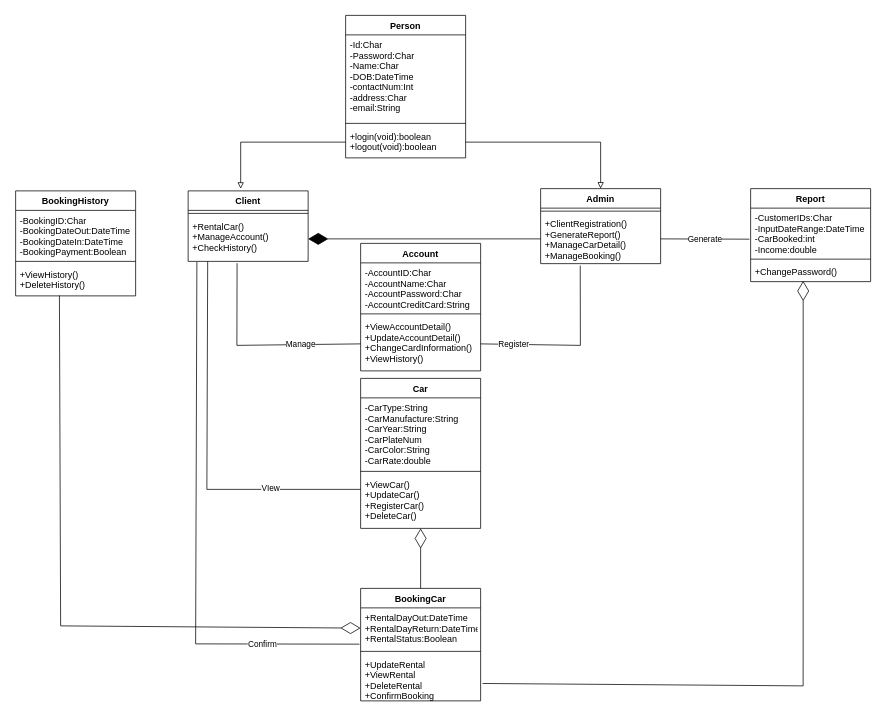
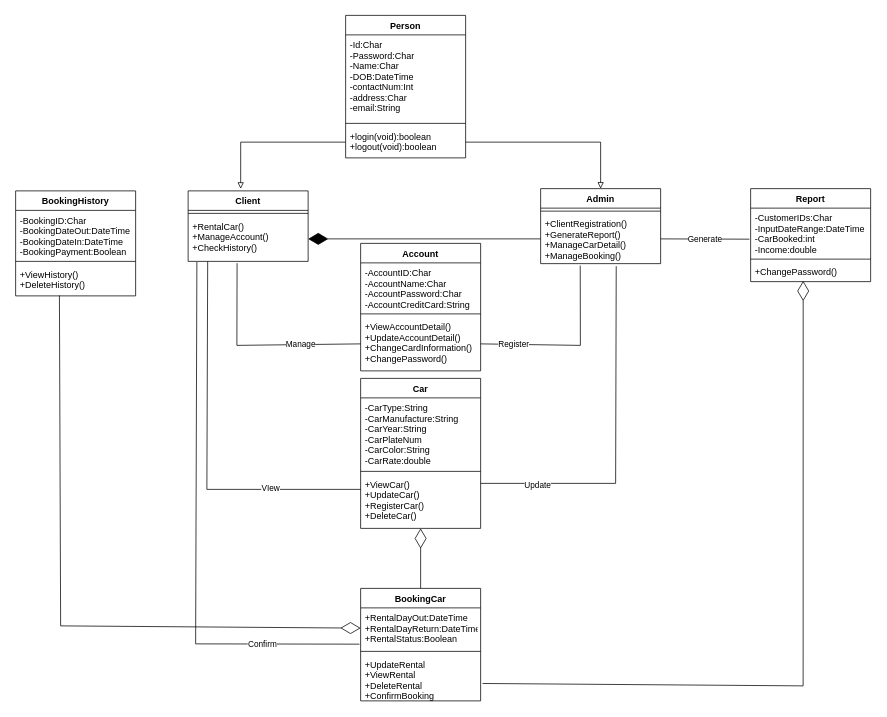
  <mxCell id="0" />
  <mxCell id="1" parent="0" />
  <mxCell id="2" value="Client" style="swimlane;fontStyle=1;align=center;verticalAlign=top;childLayout=stackLayout;horizontal=1;startSize=26;horizontalStack=0;resizeParent=1;resizeParentMax=0;resizeLast=0;collapsible=1;marginBottom=0;" parent="1" vertex="1"><mxGeometry x="250" y="254" width="160" height="94" as="geometry" /></mxCell>
  <mxCell id="3" value="" style="line;strokeWidth=1;fillColor=none;align=left;verticalAlign=middle;spacingTop=-1;spacingLeft=3;spacingRight=3;rotatable=0;labelPosition=right;points=[];portConstraint=eastwest;strokeColor=inherit;" parent="2" vertex="1"><mxGeometry y="26" width="160" height="8" as="geometry" /></mxCell>
  <mxCell id="4" value="+RentalCar()&#10;+ManageAccount()&#10;+CheckHistory()" style="text;strokeColor=none;fillColor=none;align=left;verticalAlign=top;spacingLeft=4;spacingRight=4;overflow=hidden;rotatable=0;points=[[0,0.5],[1,0.5]];portConstraint=eastwest;" parent="2" vertex="1"><mxGeometry y="34" width="160" height="60" as="geometry" /></mxCell>
  <mxCell id="5" value="Admin" style="swimlane;fontStyle=1;align=center;verticalAlign=top;childLayout=stackLayout;horizontal=1;startSize=26;horizontalStack=0;resizeParent=1;resizeParentMax=0;resizeLast=0;collapsible=1;marginBottom=0;" parent="1" vertex="1"><mxGeometry x="720" y="251" width="160" height="100" as="geometry" /></mxCell>
  <mxCell id="6" value="" style="line;strokeWidth=1;fillColor=none;align=left;verticalAlign=middle;spacingTop=-1;spacingLeft=3;spacingRight=3;rotatable=0;labelPosition=right;points=[];portConstraint=eastwest;strokeColor=inherit;" parent="5" vertex="1"><mxGeometry y="26" width="160" height="8" as="geometry" /></mxCell>
  <mxCell id="7" value="+ClientRegistration()&#10;+GenerateReport()&#10;+ManageCarDetail()&#10;+ManageBooking()&#10;" style="text;strokeColor=none;fillColor=none;align=left;verticalAlign=top;spacingLeft=4;spacingRight=4;overflow=hidden;rotatable=0;points=[[0,0.5],[1,0.5]];portConstraint=eastwest;" parent="5" vertex="1"><mxGeometry y="34" width="160" height="66" as="geometry" /></mxCell>
  <mxCell id="8" value="Person" style="swimlane;fontStyle=1;align=center;verticalAlign=top;childLayout=stackLayout;horizontal=1;startSize=26;horizontalStack=0;resizeParent=1;resizeParentMax=0;resizeLast=0;collapsible=1;marginBottom=0;" parent="1" vertex="1"><mxGeometry x="460" y="20" width="160" height="190" as="geometry" /></mxCell>
  <mxCell id="9" value="-Id:Char&#10;-Password:Char&#10;-Name:Char&#10;-DOB:DateTime&#10;-contactNum:Int&#10;-address:Char&#10;-email:String" style="text;strokeColor=none;fillColor=none;align=left;verticalAlign=top;spacingLeft=4;spacingRight=4;overflow=hidden;rotatable=0;points=[[0,0.5],[1,0.5]];portConstraint=eastwest;" parent="8" vertex="1"><mxGeometry y="26" width="160" height="114" as="geometry" /></mxCell>
  <mxCell id="10" value="" style="line;strokeWidth=1;fillColor=none;align=left;verticalAlign=middle;spacingTop=-1;spacingLeft=3;spacingRight=3;rotatable=0;labelPosition=right;points=[];portConstraint=eastwest;strokeColor=inherit;" parent="8" vertex="1"><mxGeometry y="140" width="160" height="8" as="geometry" /></mxCell>
  <mxCell id="11" value="+login(void):boolean&#10;+logout(void):boolean" style="text;strokeColor=none;fillColor=none;align=left;verticalAlign=top;spacingLeft=4;spacingRight=4;overflow=hidden;rotatable=0;points=[[0,0.5],[1,0.5]];portConstraint=eastwest;" parent="8" vertex="1"><mxGeometry y="148" width="160" height="42" as="geometry" /></mxCell>
  <mxCell id="12" value="Account" style="swimlane;fontStyle=1;align=center;verticalAlign=top;childLayout=stackLayout;horizontal=1;startSize=26;horizontalStack=0;resizeParent=1;resizeParentMax=0;resizeLast=0;collapsible=1;marginBottom=0;" parent="1" vertex="1"><mxGeometry x="480" y="324" width="160" height="170" as="geometry" /></mxCell>
  <mxCell id="13" value="-AccountID:Char&#10;-AccountName:Char&#10;-AccountPassword:Char&#10;-AccountCreditCard:String" style="text;strokeColor=none;fillColor=none;align=left;verticalAlign=top;spacingLeft=4;spacingRight=4;overflow=hidden;rotatable=0;points=[[0,0.5],[1,0.5]];portConstraint=eastwest;" parent="12" vertex="1"><mxGeometry y="26" width="160" height="64" as="geometry" /></mxCell>
  <mxCell id="14" value="" style="line;strokeWidth=1;fillColor=none;align=left;verticalAlign=middle;spacingTop=-1;spacingLeft=3;spacingRight=3;rotatable=0;labelPosition=right;points=[];portConstraint=eastwest;strokeColor=inherit;" parent="12" vertex="1"><mxGeometry y="90" width="160" height="8" as="geometry" /></mxCell>
- <mxCell id="15" value="+ViewAccountDetail()&#10;+UpdateAccountDetail()&#10;+ChangeCardInformation()&#10;+ViewHistory()" style="text;strokeColor=none;fillColor=none;align=left;verticalAlign=top;spacingLeft=4;spacingRight=4;overflow=hidden;rotatable=0;points=[[0,0.5],[1,0.5]];portConstraint=eastwest;" parent="12" vertex="1"><mxGeometry y="98" width="160" height="72" as="geometry" /></mxCell>
+ <mxCell id="15" value="+ViewAccountDetail()&#10;+UpdateAccountDetail()&#10;+ChangeCardInformation()&#10;+ChangePassword()" style="text;strokeColor=none;fillColor=none;align=left;verticalAlign=top;spacingLeft=4;spacingRight=4;overflow=hidden;rotatable=0;points=[[0,0.5],[1,0.5]];portConstraint=eastwest;" parent="12" vertex="1"><mxGeometry y="98" width="160" height="72" as="geometry" /></mxCell>
  <mxCell id="16" value="BookingCar" style="swimlane;fontStyle=1;align=center;verticalAlign=top;childLayout=stackLayout;horizontal=1;startSize=26;horizontalStack=0;resizeParent=1;resizeParentMax=0;resizeLast=0;collapsible=1;marginBottom=0;" parent="1" vertex="1"><mxGeometry x="480" y="784" width="160" height="150" as="geometry" /></mxCell>
  <mxCell id="17" value="+RentalDayOut:DateTime&#10;+RentalDayReturn:DateTime&#10;+RentalStatus:Boolean" style="text;strokeColor=none;fillColor=none;align=left;verticalAlign=top;spacingLeft=4;spacingRight=4;overflow=hidden;rotatable=0;points=[[0,0.5],[1,0.5]];portConstraint=eastwest;" parent="16" vertex="1"><mxGeometry y="26" width="160" height="54" as="geometry" /></mxCell>
  <mxCell id="18" value="" style="line;strokeWidth=1;fillColor=none;align=left;verticalAlign=middle;spacingTop=-1;spacingLeft=3;spacingRight=3;rotatable=0;labelPosition=right;points=[];portConstraint=eastwest;strokeColor=inherit;" parent="16" vertex="1"><mxGeometry y="80" width="160" height="8" as="geometry" /></mxCell>
  <mxCell id="19" value="+UpdateRental&#10;+ViewRental&#10;+DeleteRental&#10;+ConfirmBooking" style="text;strokeColor=none;fillColor=none;align=left;verticalAlign=top;spacingLeft=4;spacingRight=4;overflow=hidden;rotatable=0;points=[[0,0.5],[1,0.5]];portConstraint=eastwest;" parent="16" vertex="1"><mxGeometry y="88" width="160" height="62" as="geometry" /></mxCell>
  <mxCell id="20" value="BookingHistory" style="swimlane;fontStyle=1;align=center;verticalAlign=top;childLayout=stackLayout;horizontal=1;startSize=26;horizontalStack=0;resizeParent=1;resizeParentMax=0;resizeLast=0;collapsible=1;marginBottom=0;" parent="1" vertex="1"><mxGeometry x="20" y="254" width="160" height="140" as="geometry" /></mxCell>
  <mxCell id="21" value="-BookingID:Char&#10;-BookingDateOut:DateTime&#10;-BookingDateIn:DateTime&#10;-BookingPayment:Boolean" style="text;strokeColor=none;fillColor=none;align=left;verticalAlign=top;spacingLeft=4;spacingRight=4;overflow=hidden;rotatable=0;points=[[0,0.5],[1,0.5]];portConstraint=eastwest;" parent="20" vertex="1"><mxGeometry y="26" width="160" height="64" as="geometry" /></mxCell>
  <mxCell id="22" value="" style="line;strokeWidth=1;fillColor=none;align=left;verticalAlign=middle;spacingTop=-1;spacingLeft=3;spacingRight=3;rotatable=0;labelPosition=right;points=[];portConstraint=eastwest;strokeColor=inherit;" parent="20" vertex="1"><mxGeometry y="90" width="160" height="8" as="geometry" /></mxCell>
  <mxCell id="23" value="+ViewHistory()&#10;+DeleteHistory()" style="text;strokeColor=none;fillColor=none;align=left;verticalAlign=top;spacingLeft=4;spacingRight=4;overflow=hidden;rotatable=0;points=[[0,0.5],[1,0.5]];portConstraint=eastwest;" parent="20" vertex="1"><mxGeometry y="98" width="160" height="42" as="geometry" /></mxCell>
  <mxCell id="24" value="Car" style="swimlane;fontStyle=1;align=center;verticalAlign=top;childLayout=stackLayout;horizontal=1;startSize=26;horizontalStack=0;resizeParent=1;resizeParentMax=0;resizeLast=0;collapsible=1;marginBottom=0;" parent="1" vertex="1"><mxGeometry x="480" y="504" width="160" height="200" as="geometry" /></mxCell>
  <mxCell id="25" value="-CarType:String&#10;-CarManufacture:String&#10;-CarYear:String&#10;-CarPlateNum&#10;-CarColor:String&#10;-CarRate:double" style="text;strokeColor=none;fillColor=none;align=left;verticalAlign=top;spacingLeft=4;spacingRight=4;overflow=hidden;rotatable=0;points=[[0,0.5],[1,0.5]];portConstraint=eastwest;" parent="24" vertex="1"><mxGeometry y="26" width="160" height="94" as="geometry" /></mxCell>
  <mxCell id="26" value="" style="line;strokeWidth=1;fillColor=none;align=left;verticalAlign=middle;spacingTop=-1;spacingLeft=3;spacingRight=3;rotatable=0;labelPosition=right;points=[];portConstraint=eastwest;strokeColor=inherit;" parent="24" vertex="1"><mxGeometry y="120" width="160" height="8" as="geometry" /></mxCell>
  <mxCell id="27" value="+ViewCar()&#10;+UpdateCar()&#10;+RegisterCar()&#10;+DeleteCar()" style="text;strokeColor=none;fillColor=none;align=left;verticalAlign=top;spacingLeft=4;spacingRight=4;overflow=hidden;rotatable=0;points=[[0,0.5],[1,0.5]];portConstraint=eastwest;" parent="24" vertex="1"><mxGeometry y="128" width="160" height="72" as="geometry" /></mxCell>
  <mxCell id="28" style="edgeStyle=orthogonalEdgeStyle;rounded=0;orthogonalLoop=1;jettySize=auto;html=1;entryX=0.438;entryY=-0.03;entryDx=0;entryDy=0;entryPerimeter=0;endArrow=block;endFill=0;" parent="1" source="11" target="2" edge="1"><mxGeometry relative="1" as="geometry" /></mxCell>
  <mxCell id="29" style="edgeStyle=orthogonalEdgeStyle;rounded=0;orthogonalLoop=1;jettySize=auto;html=1;entryX=0.5;entryY=0;entryDx=0;entryDy=0;endArrow=block;endFill=0;" parent="1" source="11" target="5" edge="1"><mxGeometry relative="1" as="geometry" /></mxCell>
  <mxCell id="30" value="Report" style="swimlane;fontStyle=1;align=center;verticalAlign=top;childLayout=stackLayout;horizontal=1;startSize=26;horizontalStack=0;resizeParent=1;resizeParentMax=0;resizeLast=0;collapsible=1;marginBottom=0;" parent="1" vertex="1"><mxGeometry x="1000" y="251" width="160" height="124" as="geometry" /></mxCell>
  <mxCell id="31" value="-CustomerIDs:Char&#10;-InputDateRange:DateTime&#10;-CarBooked:int&#10;-Income:double" style="text;strokeColor=none;fillColor=none;align=left;verticalAlign=top;spacingLeft=4;spacingRight=4;overflow=hidden;rotatable=0;points=[[0,0.5],[1,0.5]];portConstraint=eastwest;" parent="30" vertex="1"><mxGeometry y="26" width="160" height="64" as="geometry" /></mxCell>
  <mxCell id="32" value="" style="line;strokeWidth=1;fillColor=none;align=left;verticalAlign=middle;spacingTop=-1;spacingLeft=3;spacingRight=3;rotatable=0;labelPosition=right;points=[];portConstraint=eastwest;strokeColor=inherit;" parent="30" vertex="1"><mxGeometry y="90" width="160" height="8" as="geometry" /></mxCell>
  <mxCell id="33" value="+ChangePassword()" style="text;strokeColor=none;fillColor=none;align=left;verticalAlign=top;spacingLeft=4;spacingRight=4;overflow=hidden;rotatable=0;points=[[0,0.5],[1,0.5]];portConstraint=eastwest;" parent="30" vertex="1"><mxGeometry y="98" width="160" height="26" as="geometry" /></mxCell>
  <mxCell id="34" value="" style="endArrow=diamondThin;endFill=1;endSize=24;html=1;rounded=0;entryX=1;entryY=0.5;entryDx=0;entryDy=0;exitX=0;exitY=0.5;exitDx=0;exitDy=0;" parent="1" source="7" target="4" edge="1"><mxGeometry width="160" relative="1" as="geometry"><mxPoint x="400" y="374" as="sourcePoint" /><mxPoint x="560" y="374" as="targetPoint" /></mxGeometry></mxCell>
  <mxCell id="35" value="Manage" style="endArrow=none;html=1;rounded=0;exitX=0.408;exitY=1.04;exitDx=0;exitDy=0;exitPerimeter=0;entryX=0;entryY=0.5;entryDx=0;entryDy=0;" parent="1" source="4" target="15" edge="1"><mxGeometry x="0.417" width="50" height="50" relative="1" as="geometry"><mxPoint x="460" y="504" as="sourcePoint" /><mxPoint x="510" y="454" as="targetPoint" /><Array as="points"><mxPoint x="315" y="460" /></Array><mxPoint as="offset" /></mxGeometry></mxCell>
  <mxCell id="36" value="" style="endArrow=none;html=1;rounded=0;entryX=0.33;entryY=1.039;entryDx=0;entryDy=0;entryPerimeter=0;exitX=1;exitY=0.5;exitDx=0;exitDy=0;" parent="1" source="15" target="7" edge="1"><mxGeometry width="50" height="50" relative="1" as="geometry"><mxPoint x="460" y="504" as="sourcePoint" /><mxPoint x="510" y="454" as="targetPoint" /><Array as="points"><mxPoint x="773" y="460" /></Array></mxGeometry></mxCell>
  <mxCell id="37" value="Register" style="edgeLabel;html=1;align=center;verticalAlign=middle;resizable=0;points=[];" parent="36" vertex="1" connectable="0"><mxGeometry x="-0.642" y="1" relative="1" as="geometry"><mxPoint as="offset" /></mxGeometry></mxCell>
+ <mxCell id="38" value="" style="endArrow=none;html=1;rounded=0;entryX=0.63;entryY=1.052;entryDx=0;entryDy=0;entryPerimeter=0;exitX=1;exitY=0.167;exitDx=0;exitDy=0;exitPerimeter=0;" parent="1" source="27" target="7" edge="1"><mxGeometry width="50" height="50" relative="1" as="geometry"><mxPoint x="460" y="504" as="sourcePoint" /><mxPoint x="510" y="454" as="targetPoint" /><Array as="points"><mxPoint x="820" y="644" /></Array></mxGeometry></mxCell>
+ <mxCell id="39" value="Update" style="edgeLabel;html=1;align=center;verticalAlign=middle;resizable=0;points=[];" parent="38" vertex="1" connectable="0"><mxGeometry x="-0.681" y="-2" relative="1" as="geometry"><mxPoint as="offset" /></mxGeometry></mxCell>
  <mxCell id="40" value="" style="endArrow=none;html=1;rounded=0;entryX=0.163;entryY=1;entryDx=0;entryDy=0;entryPerimeter=0;" parent="1" target="4" edge="1"><mxGeometry width="50" height="50" relative="1" as="geometry"><mxPoint x="480" y="652" as="sourcePoint" /><mxPoint x="510" y="454" as="targetPoint" /><Array as="points"><mxPoint x="275" y="652" /></Array></mxGeometry></mxCell>
  <mxCell id="41" value="VIew" style="edgeLabel;html=1;align=center;verticalAlign=middle;resizable=0;points=[];" parent="40" vertex="1" connectable="0"><mxGeometry x="-0.525" y="-2" relative="1" as="geometry"><mxPoint as="offset" /></mxGeometry></mxCell>
  <mxCell id="42" value="" style="endArrow=diamondThin;endFill=0;endSize=24;html=1;rounded=0;exitX=0.5;exitY=0;exitDx=0;exitDy=0;" parent="1" source="16" edge="1"><mxGeometry width="160" relative="1" as="geometry"><mxPoint x="400" y="574" as="sourcePoint" /><mxPoint x="560" y="704" as="targetPoint" /></mxGeometry></mxCell>
  <mxCell id="43" value="" style="endArrow=none;html=1;rounded=0;exitX=-0.01;exitY=0.896;exitDx=0;exitDy=0;exitPerimeter=0;entryX=0.073;entryY=1.013;entryDx=0;entryDy=0;entryPerimeter=0;" parent="1" source="17" target="4" edge="1"><mxGeometry width="50" height="50" relative="1" as="geometry"><mxPoint x="450" y="504" as="sourcePoint" /><mxPoint x="260" y="374" as="targetPoint" /><Array as="points"><mxPoint x="260" y="858" /></Array></mxGeometry></mxCell>
  <mxCell id="44" value="Confirm" style="edgeLabel;html=1;align=center;verticalAlign=middle;resizable=0;points=[];" parent="43" vertex="1" connectable="0"><mxGeometry x="-0.644" y="-1" relative="1" as="geometry"><mxPoint as="offset" /></mxGeometry></mxCell>
  <mxCell id="45" value="" style="endArrow=diamondThin;endFill=0;endSize=24;html=1;rounded=0;exitX=0.365;exitY=0.99;exitDx=0;exitDy=0;exitPerimeter=0;entryX=0;entryY=0.5;entryDx=0;entryDy=0;" parent="1" source="23" target="17" edge="1"><mxGeometry width="160" relative="1" as="geometry"><mxPoint x="400" y="484" as="sourcePoint" /><mxPoint x="470" y="834" as="targetPoint" /><Array as="points"><mxPoint x="80" y="834" /></Array></mxGeometry></mxCell>
  <mxCell id="46" value="Generate" style="endArrow=none;html=1;rounded=0;entryX=-0.01;entryY=0.647;entryDx=0;entryDy=0;entryPerimeter=0;exitX=1;exitY=0.5;exitDx=0;exitDy=0;" parent="1" source="7" target="31" edge="1"><mxGeometry width="50" height="50" relative="1" as="geometry"><mxPoint x="870" y="404" as="sourcePoint" /><mxPoint x="920" y="354" as="targetPoint" /></mxGeometry></mxCell>
  <mxCell id="47" value="" style="endArrow=diamondThin;endFill=0;endSize=24;html=1;rounded=0;exitX=1.016;exitY=0.626;exitDx=0;exitDy=0;exitPerimeter=0;entryX=0.438;entryY=0.962;entryDx=0;entryDy=0;entryPerimeter=0;" edge="1" parent="1" source="19" target="33"><mxGeometry width="160" relative="1" as="geometry"><mxPoint x="750" y="834" as="sourcePoint" /><mxPoint x="910" y="834" as="targetPoint" /><Array as="points"><mxPoint x="1070" y="914" /></Array></mxGeometry></mxCell>
